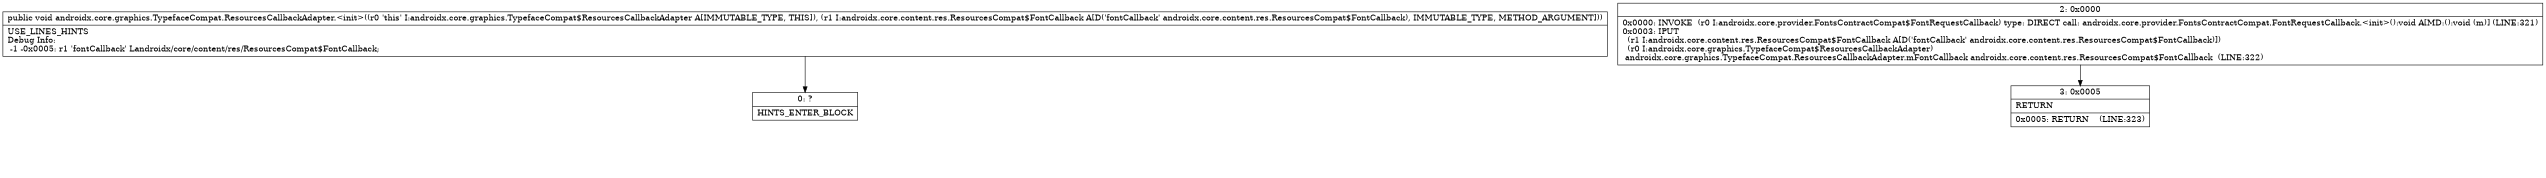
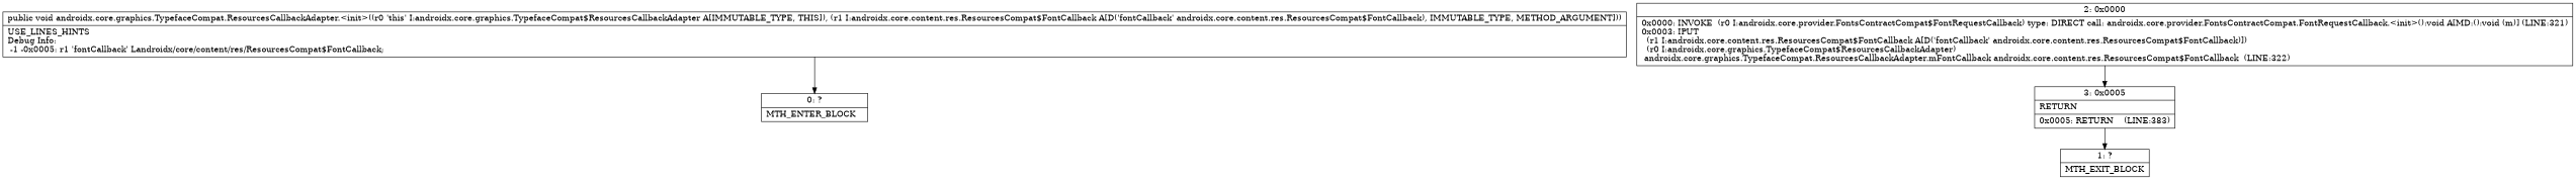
  digraph {
    node [shape=record]
-   n1 [label="{0\:\ ?|HINTS_ENTER_BLOCK\l}"]
+   n1 [label="{0\:\ ?|MTH_ENTER_BLOCK\l}"]
    n2 [label="{2\:\ 0x0000|0x0000: INVOKE  (r0 I:androidx.core.provider.FontsContractCompat$FontRequestCallback) type: DIRECT call: androidx.core.provider.FontsContractCompat.FontRequestCallback.\<init\>():void A[MD:():void (m)] (LINE:321)\l0x0003: IPUT  \l  (r1 I:androidx.core.content.res.ResourcesCompat$FontCallback A[D('fontCallback' androidx.core.content.res.ResourcesCompat$FontCallback)])\l  (r0 I:androidx.core.graphics.TypefaceCompat$ResourcesCallbackAdapter)\l androidx.core.graphics.TypefaceCompat.ResourcesCallbackAdapter.mFontCallback androidx.core.content.res.ResourcesCompat$FontCallback  (LINE:322)\l}"]
-   n3 [label="{3\:\ 0x0005|RETURN\l|0x0005: RETURN    (LINE:323)\l}"]
+   n3 [label="{3\:\ 0x0005|RETURN\l|0x0005: RETURN    (LINE:383)\l}"]
+   n4 [label="{1\:\ ?|MTH_EXIT_BLOCK\l}"]
    n5 [label="{public void androidx.core.graphics.TypefaceCompat.ResourcesCallbackAdapter.\<init\>((r0 'this' I:androidx.core.graphics.TypefaceCompat$ResourcesCallbackAdapter A[IMMUTABLE_TYPE, THIS]), (r1 I:androidx.core.content.res.ResourcesCompat$FontCallback A[D('fontCallback' androidx.core.content.res.ResourcesCompat$FontCallback), IMMUTABLE_TYPE, METHOD_ARGUMENT]))  | USE_LINES_HINTS\lDebug Info:\l  \-1 \-0x0005: r1 'fontCallback' Landroidx\/core\/content\/res\/ResourcesCompat$FontCallback;\l}"]
    n2 -> n3
+   n3 -> n4
    n5 -> n1
  }
